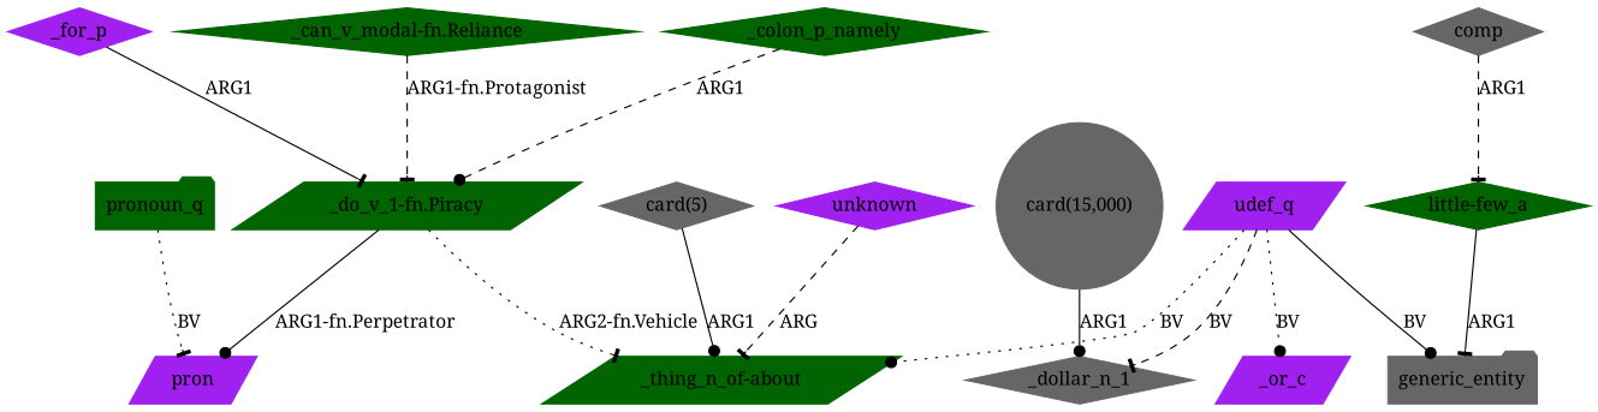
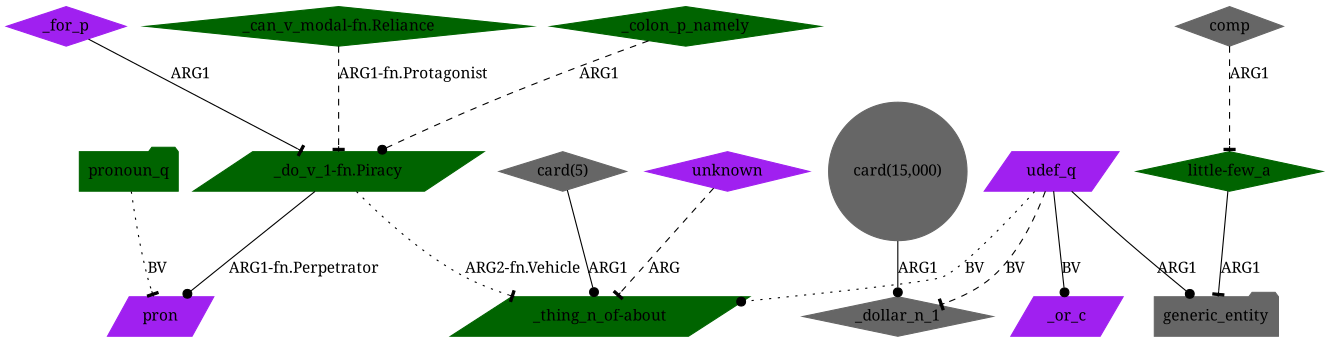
  digraph {
    fontname="Noto Serif"
    node [color=darkgreen fontname="Noto Serif" shape=diamond style=filled]
    edge [arrowhead=tee fontname="Noto Serif" style=solid]
    _for_p [color=purple]
    "_do_v_1-fn.Piracy" [shape=parallelogram]
    _or_c [color=purple shape=parallelogram]
    pron [color=purple shape=parallelogram]
    "_thing_n_of-about" [shape=parallelogram]
    pronoun_q [shape=folder]
    udef_q [color=purple shape=parallelogram]
    generic_entity [color=gray40 shape=folder]
    _dollar_n_1 [color=gray40]
    "card(5)" [color=gray40]
    "_can_v_modal-fn.Reliance"
    _colon_p_namely
    comp [color=gray40]
    "little-few_a"
    unknown [color=purple]
    "card(15,000)" [color=gray40 shape=circle]
    _for_p -> "_do_v_1-fn.Piracy" [label=ARG1]
    "_do_v_1-fn.Piracy" -> pron [arrowhead=dot label="ARG1-fn.Perpetrator"]
    "_do_v_1-fn.Piracy" -> "_thing_n_of-about" [label="ARG2-fn.Vehicle" style=dotted]
    pronoun_q -> pron [label=BV style=dotted]
-   udef_q -> _or_c [arrowhead=dot label=BV style=dotted]
+   udef_q -> _or_c [arrowhead=dot label=BV]
    udef_q -> "_thing_n_of-about" [arrowhead=dot label=BV style=dotted]
-   udef_q -> generic_entity [arrowhead=dot label=BV]
+   udef_q -> generic_entity [arrowhead=dot label=ARG1]
    udef_q -> _dollar_n_1 [label=BV style=dashed]
    "card(5)" -> "_thing_n_of-about" [arrowhead=dot label=ARG1]
    "_can_v_modal-fn.Reliance" -> "_do_v_1-fn.Piracy" [label="ARG1-fn.Protagonist" style=dashed]
    _colon_p_namely -> "_do_v_1-fn.Piracy" [arrowhead=dot label=ARG1 style=dashed]
    comp -> "little-few_a" [label=ARG1 style=dashed]
    "little-few_a" -> generic_entity [label=ARG1]
    unknown -> "_thing_n_of-about" [label=ARG style=dashed]
    "card(15,000)" -> _dollar_n_1 [arrowhead=dot label=ARG1]
  }
